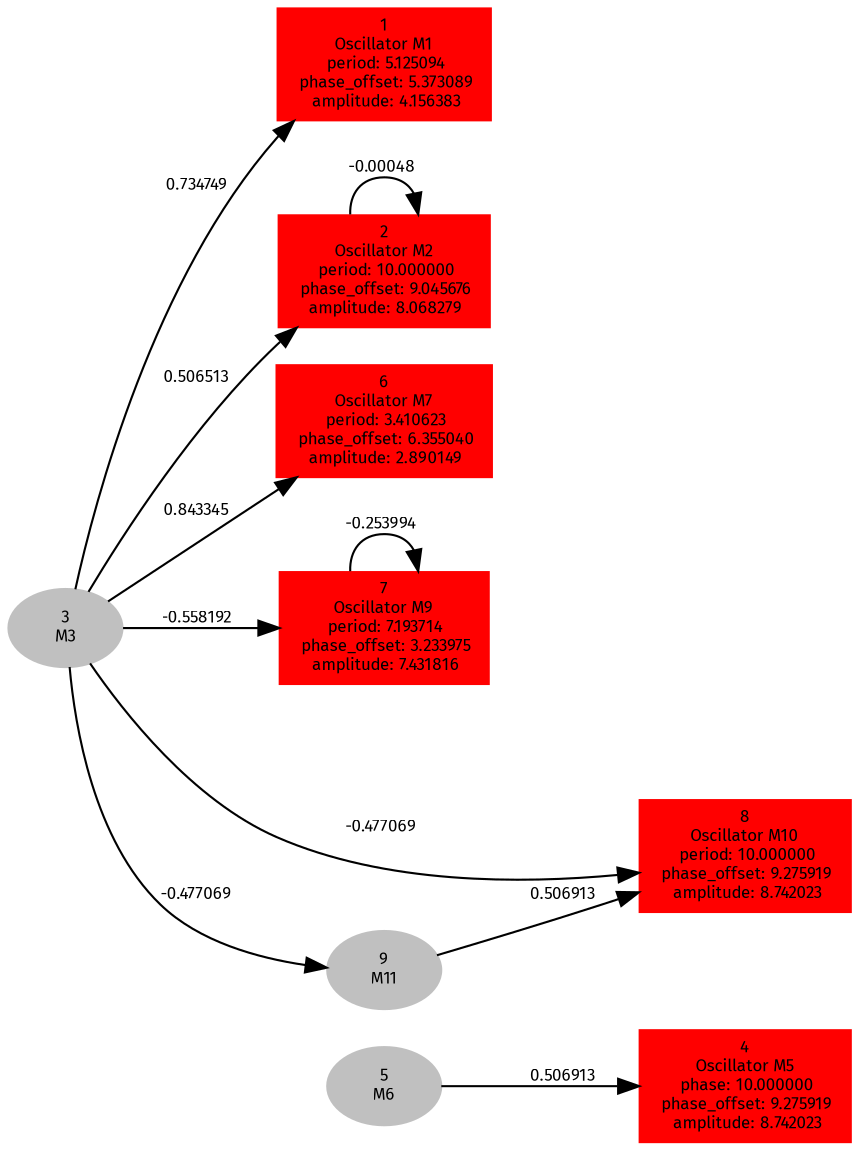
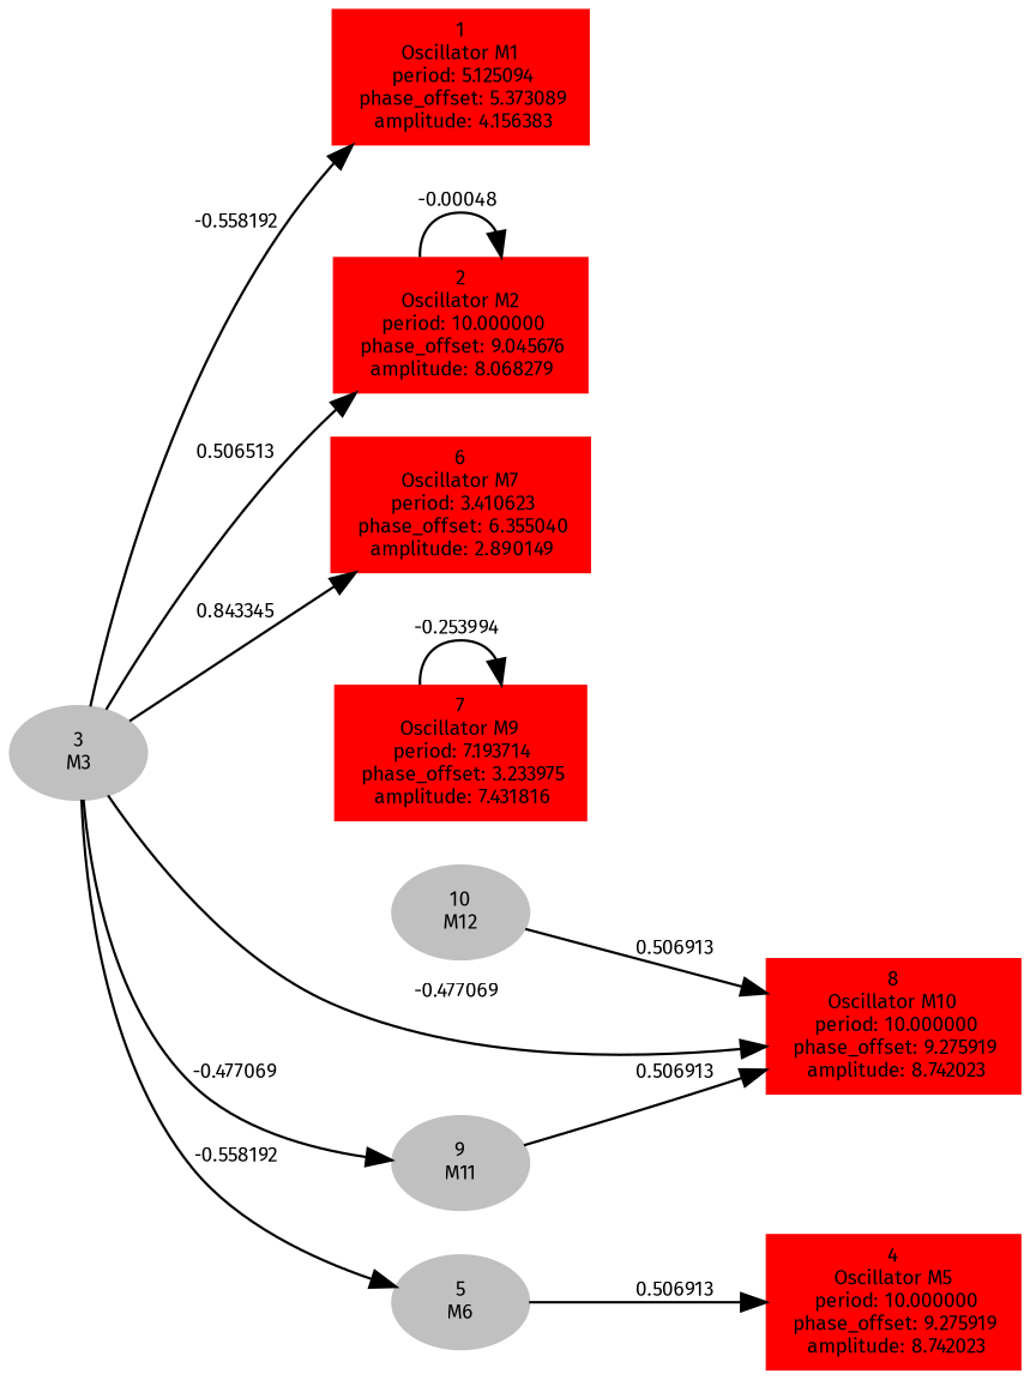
  digraph {
    fontname="Fira Sans"
    forcelabels=true
    rankdir=LR
    node [color=red fontname="Fira Sans" fontsize=8 shape=box style=filled]
    edge [fontname="Fira Sans" fontsize=8]
    n1 [label=<1<BR />Oscillator M1<BR /> period: 5.125094<BR /> phase_offset: 5.373089<BR /> amplitude: 4.156383>]
    n2 [label=<2<BR />Oscillator M2<BR /> period: 10.000000<BR /> phase_offset: 9.045676<BR /> amplitude: 8.068279>]
    n3 [color=grey label=<3<BR/>M3> shape=""]
    n4 [label=<6<BR />Oscillator M7<BR /> period: 3.410623<BR /> phase_offset: 6.355040<BR /> amplitude: 2.890149>]
    n5 [label=<7<BR />Oscillator M9<BR /> period: 7.193714<BR /> phase_offset: 3.233975<BR /> amplitude: 7.431816>]
    n6 [label=<8<BR />Oscillator M10<BR /> period: 10.000000<BR /> phase_offset: 9.275919<BR /> amplitude: 8.742023>]
    n7 [color=grey label=<9<BR/>M11> shape=""]
-   n8 [label=<4<BR />Oscillator M5<BR /> phase: 10.000000<BR /> phase_offset: 9.275919<BR /> amplitude: 8.742023>]
+   n8 [label=<4<BR />Oscillator M5<BR /> period: 10.000000<BR /> phase_offset: 9.275919<BR /> amplitude: 8.742023>]
    n9 [color=grey label=<5<BR/>M6> shape=""]
+   n10 [color=grey label=<10<BR/>M12> shape=""]
    n2 -> n2 [label="-0.00048 "]
-   n3 -> n1 [label="0.734749 "]
+   n3 -> n1 [label="-0.558192 "]
    n3 -> n2 [label="0.506513 "]
    n3 -> n4 [label="0.843345 "]
-   n3 -> n5 [label="-0.558192 "]
+   n3 -> n9 [label="-0.558192 "]
    n3 -> n6 [label="-0.477069 "]
    n3 -> n7 [label="-0.477069 "]
    n5 -> n5 [label="-0.253994 "]
    n7 -> n6 [label="0.506913 "]
    n9 -> n8 [label="0.506913 "]
+   n10 -> n6 [label="0.506913 "]
  }
